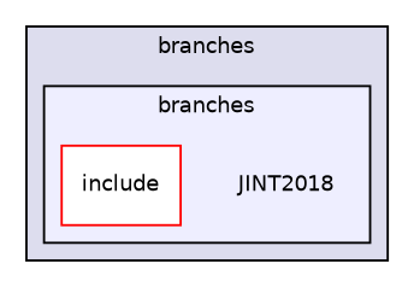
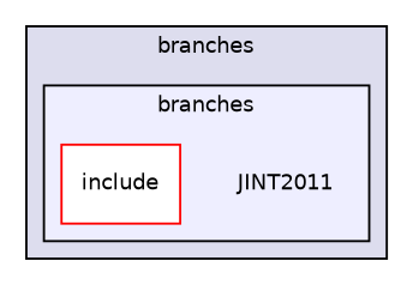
  digraph {
    compound=true
    node [fontname=Helvetica fontsize=10]
-   n1 [label=JINT2018 shape=plaintext]
+   n1 [label=JINT2011 shape=plaintext]
    n2 [color=red fillcolor=white label=include shape=box style=filled]
    subgraph cluster_1 {
      bgcolor="#ddddee"
      fontname=Helvetica
      fontsize=10
      label=branches
      pencolor=black
      subgraph cluster_2 {
        bgcolor="#eeeeff"
        fontname=Helvetica
        fontsize=10
        pencolor=black
        n1
        n2
      }
    }
  }
